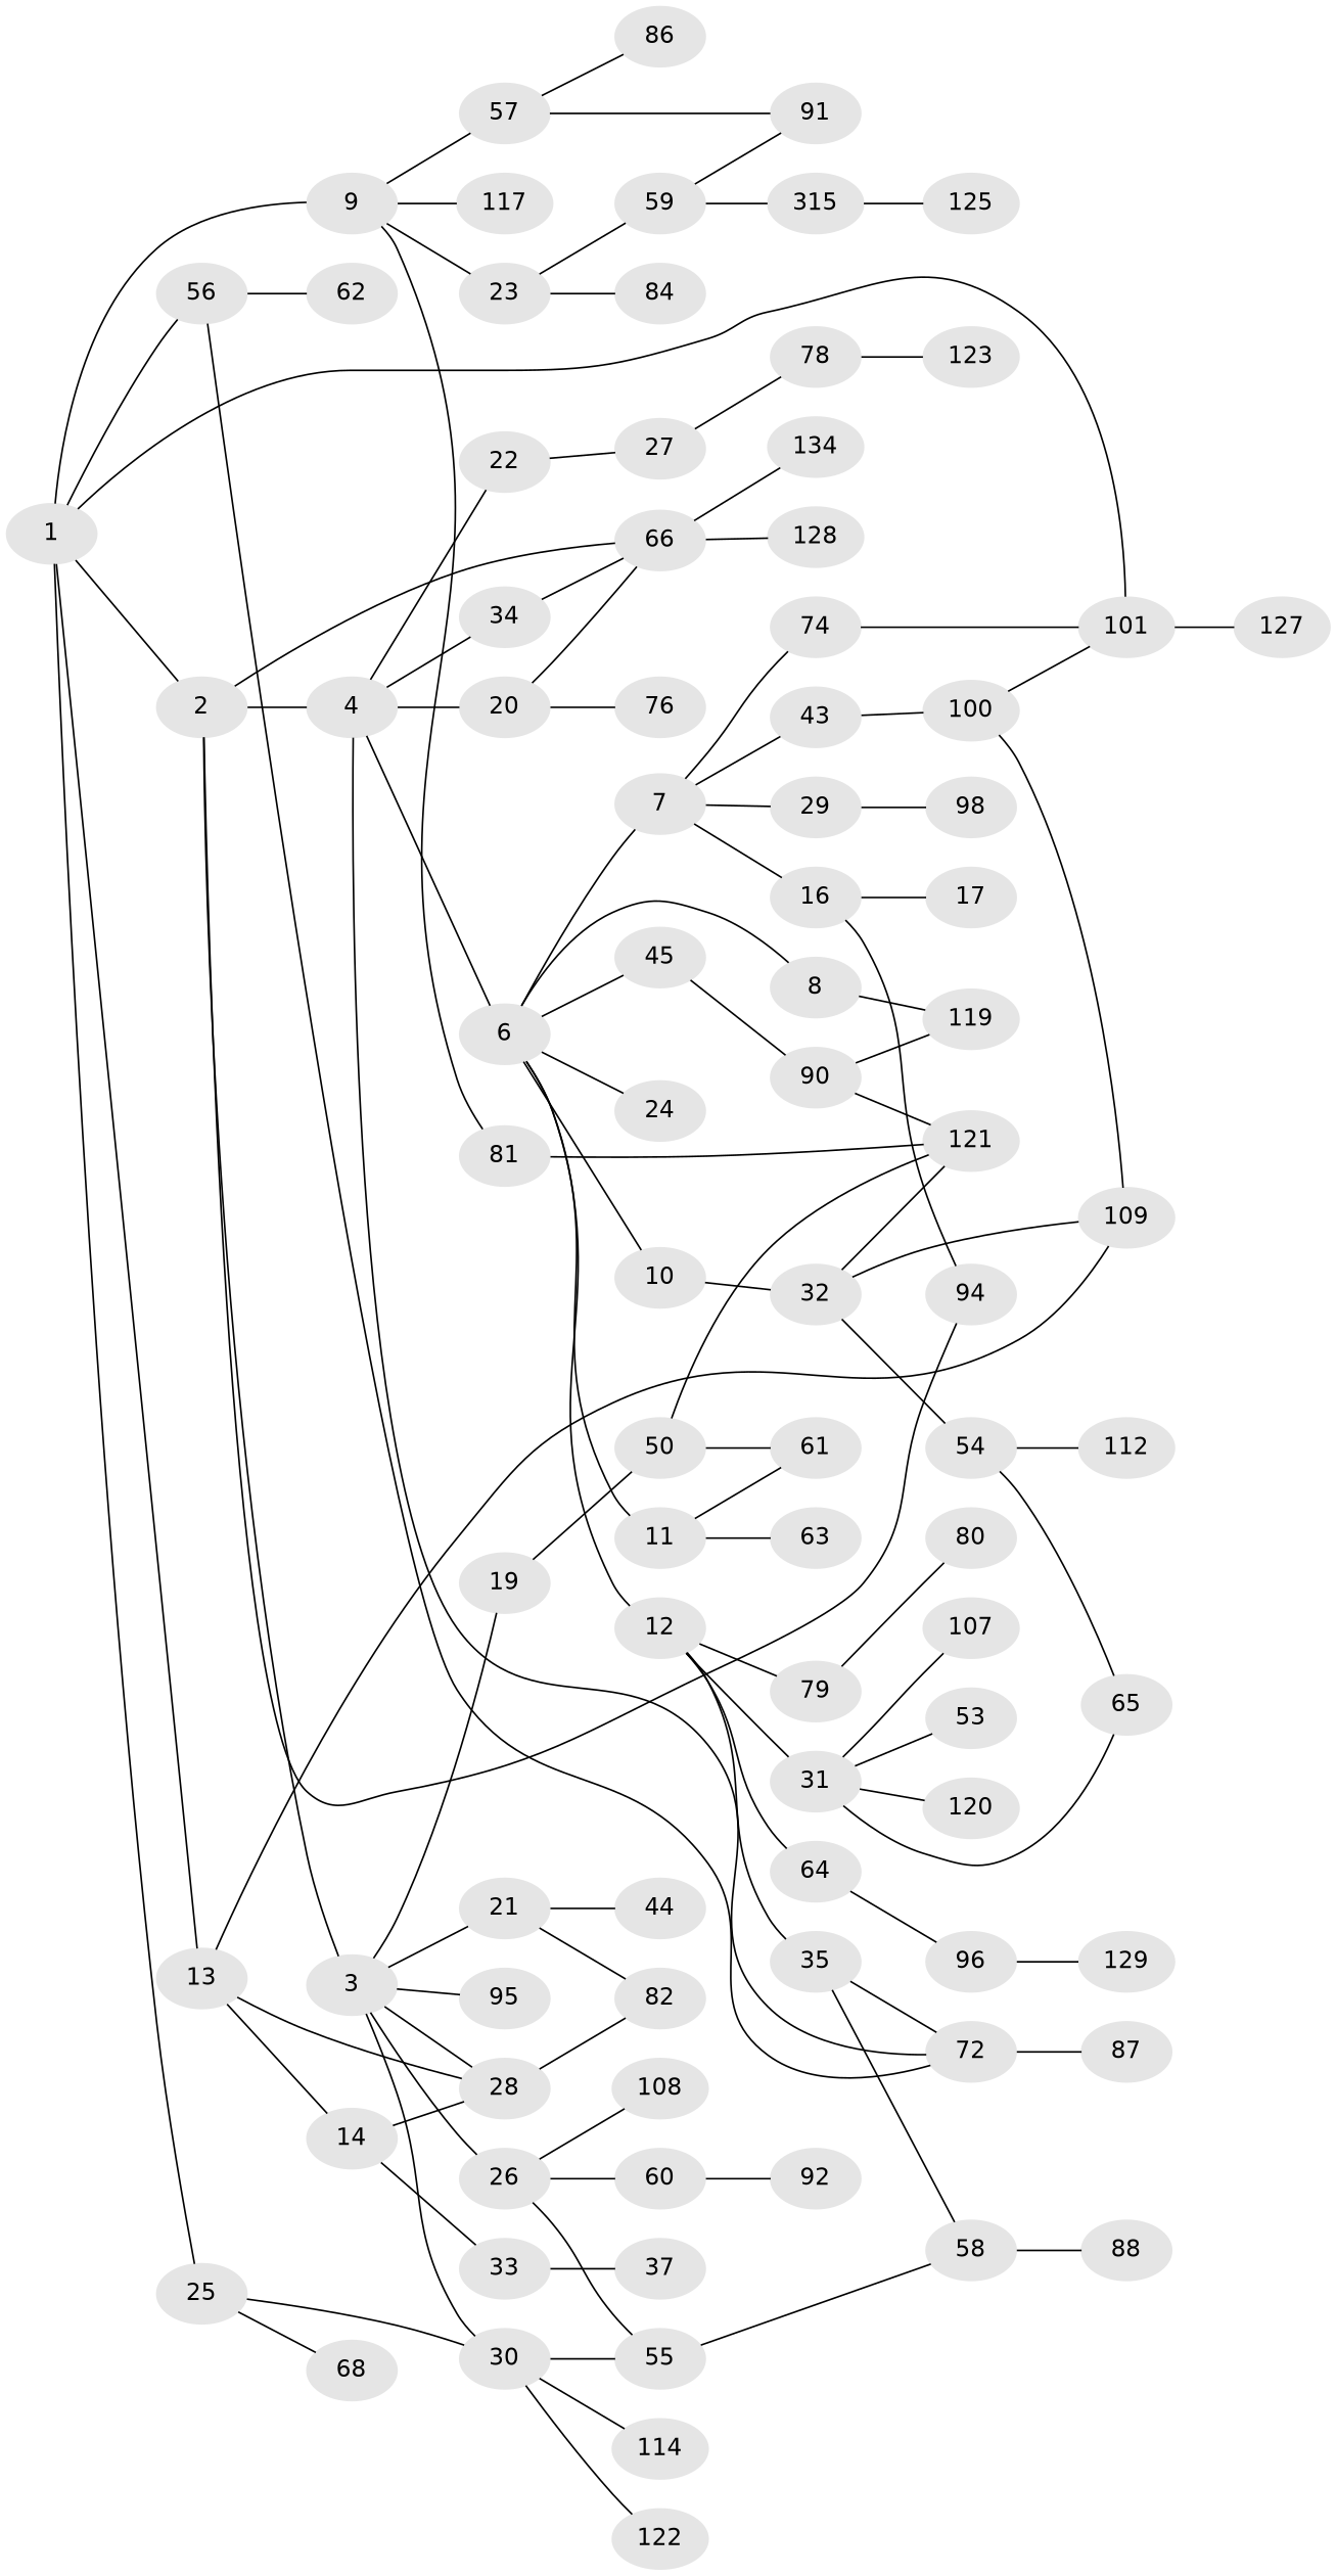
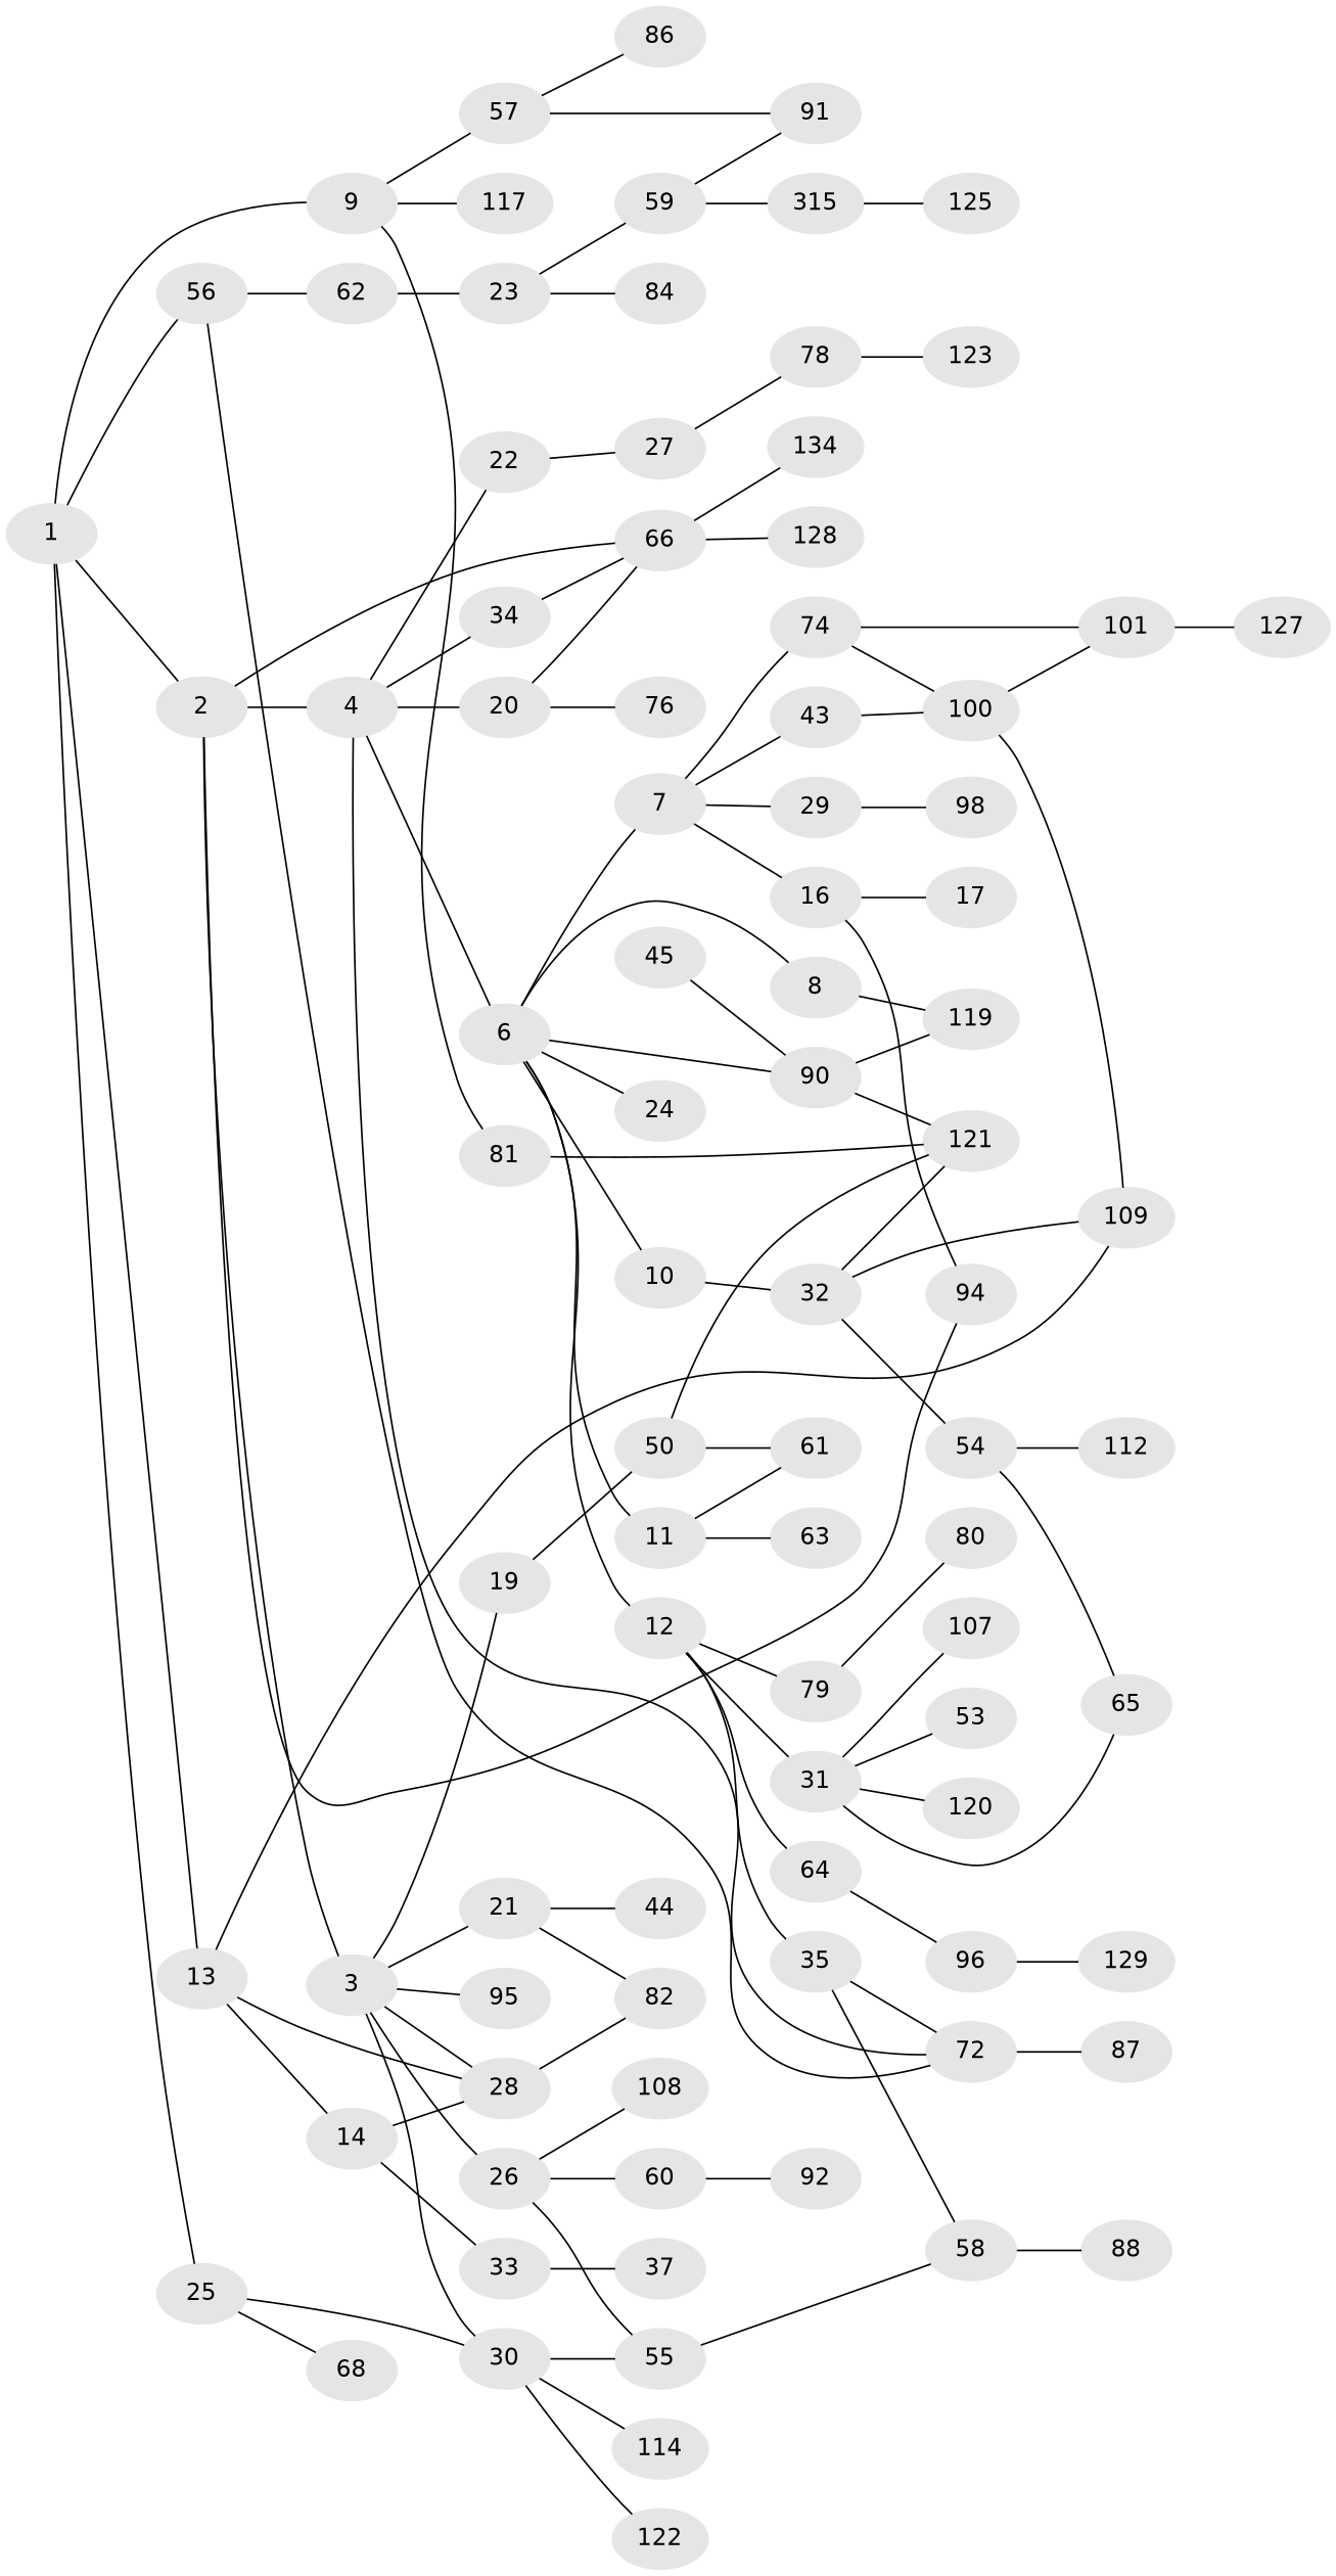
  graph {
    fontname="DejaVu Sans"
    rankdir=LR
    node [color=gray90 fontname="DejaVu Sans" style=filled]
    edge [fontname="DejaVu Sans"]
    1 [super="+36"]
    2 [super="+42"]
    9 [super="+41"]
    13 [super="+102"]
    25 [super="+104"]
    n6 [label=56]
    101 [super="+135"]
    3 [super="+5"]
    4 [super="+18"]
    66 [super="+89"]
    94
    23 [super="+67"]
    57
    81 [super="+105"]
    117
    28 [super="+71"]
    14 [super="+65"]
    109 [super="+134"]
    30 [super="+46"]
    68 [super="+113"]
    72 [super="+73"]
    62
    127
    19
    21 [super="+49"]
    26 [super="+118"]
    95
    6 [super="+132"]
    20
    22
    34
    128
    n33 [label=134]
    50 [super="+124"]
    44
    82
    55 [super="+116"]
    60
    108
    114 [super="+133"]
    122
    7 [super="+15"]
    8 [super="+99"]
    10
    11 [super="+52"]
    12 [super="+47"]
    24 [super="+38"]
    45
    76 [super="+77"]
    27 [super="+106"]
    87
    16
    29 [super="+39"]
    43
    74 [super="+97"]
    119
    32 [super="+93"]
    61
    63
    31 [super="+40"]
    35 [super="+56"]
    64
    79 [super="+111"]
    90 [super="+130"]
    17
    98
    100
    59 [super="+85"]
    84
    86
    91
    121 [super="+126"]
    54
    53 [super="+70"]
    n75 [label=65 super="+83"]
    107
    120
    58 [super="+69"]
    96
    80
    33
    37 [super="+48"]
    78 [super="+110"]
    n84 [label=315]
    92 [super="+103"]
    123
    112
    88
    125
    129
    1 -- 2
    1 -- 9
    1 -- 13
    1 -- 25
    1 -- n6
-   1 -- 101
    2 -- 3
    2 -- 4
    2 -- 66
    2 -- 94
-   9 -- 23
+   62 -- 23
    9 -- 57
    9 -- 81
    9 -- 117
    13 -- 28
    13 -- 14
    13 -- 109
    25 -- 30
    25 -- 68
    n6 -- 72
    n6 -- 62
    101 -- 127
    3 -- 28
    3 -- 30
    3 -- 19
    3 -- 21
    3 -- 26
    3 -- 95
    4 -- 72
    4 -- 6
    4 -- 20
    4 -- 22
    4 -- 34
    66 -- 128
    66 -- n33
    23 -- 59 [weight=2]
    23 -- 84
    57 -- 86
    57 -- 91
    81 -- 121
    28 -- 82
    14 -- 28
    14 -- 33
    30 -- 55
    30 -- 114
    30 -- 122
    72 -- 87
    19 -- 50
    21 -- 44
    21 -- 82
    26 -- 55
    26 -- 60
    26 -- 108
    6 -- 7
    6 -- 8
    6 -- 10
    6 -- 11
    6 -- 12
    6 -- 24
-   6 -- 45
+   6 -- 90
    20 -- 66
    20 -- 76
    22 -- 27
    34 -- 66
    50 -- 61
    50 -- 121
    55 -- 58
    60 -- 92
    7 -- 16
    7 -- 29
    7 -- 43
    7 -- 74
    8 -- 119
    10 -- 32
    11 -- 61
    11 -- 63
    12 -- 31
    12 -- 35
    12 -- 64
    12 -- 79
    45 -- 90
    27 -- 78
    16 -- 94
    16 -- 17
    29 -- 98
    43 -- 100
    74 -- 101
+   74 -- 100
    32 -- 109
    32 -- 121
    32 -- 54
    31 -- 53
    31 -- n75
    31 -- 107
    31 -- 120
    35 -- 72
    35 -- 58
    64 -- 96
    79 -- 80
    90 -- 119
    90 -- 121
    100 -- 101
    100 -- 109
    59 -- 91
    59 -- n84
    54 -- n75
    54 -- 112
    58 -- 88
    96 -- 129
    33 -- 37
    78 -- 123
    n84 -- 125
  }
